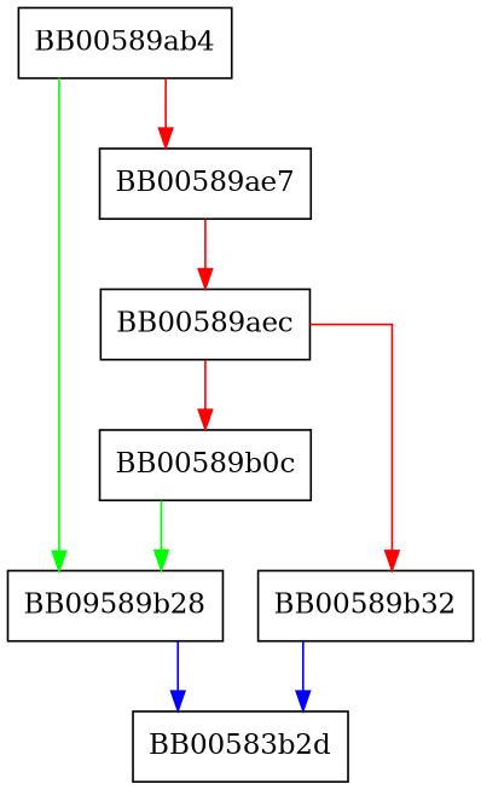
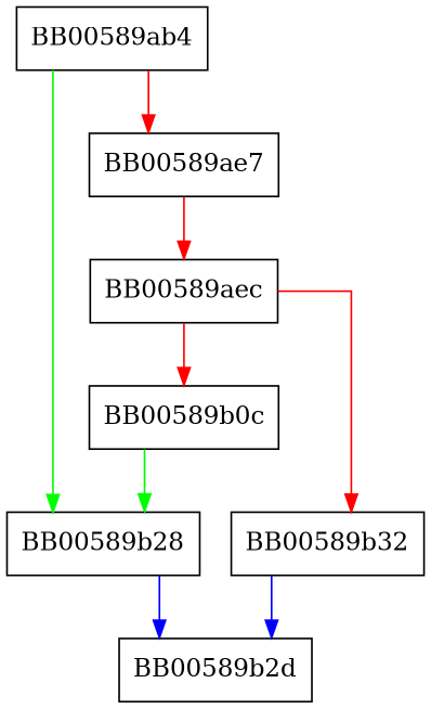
  digraph {
    fontname="DejaVu Serif"
    splines=ortho
    node [fontname="DejaVu Serif" shape=box]
    edge [color=red fontname="DejaVu Serif"]
    n1 [label=BB00589ab4]
-   BB00589b28 [label=BB09589b28]
+   BB00589b28
    BB00589ae7
-   BB00589b2d [label=BB00583b2d]
+   BB00589b2d
    BB00589aec
    BB00589b32
    BB00589b0c
    n1 -> BB00589b28 [color=green]
    n1 -> BB00589ae7
    BB00589b28 -> BB00589b2d [color=blue]
    BB00589ae7 -> BB00589aec
    BB00589aec -> BB00589b32
    BB00589aec -> BB00589b0c
    BB00589b32 -> BB00589b2d [color=blue]
    BB00589b0c -> BB00589b28 [color=green]
  }
